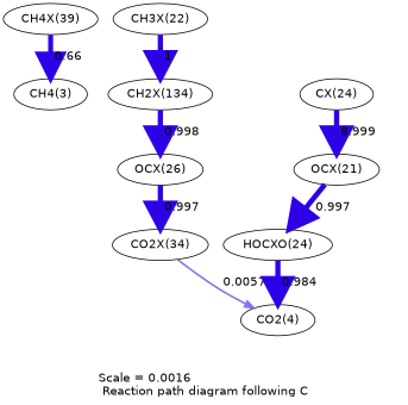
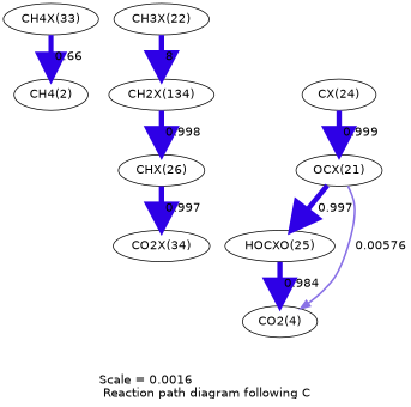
  digraph {
    fontname=Helvetica
    label="Scale = 0.0016\l Reaction path diagram following C"
    node [fontname=Helvetica]
    edge [arrowsize=3 color="0.7, 1.5, 0.9" fontname=Helvetica penwidth=6]
-   n1 [label="CH4X(39)"]
-   n2 [label="CH4(3)"]
+   n1 [label="CH4X(33)"]
+   n2 [label="CH4(2)"]
    n3 [label="CH3X(22)"]
    n4 [label="CH2X(134)"]
-   n5 [label="OCX(26)"]
+   n5 [label="CHX(26)"]
    n6 [label="CO2X(34)"]
    n7 [label="CX(24)"]
    n8 [label="OCX(21)"]
-   n9 [label="HOCXO(24)"]
+   n9 [label="HOCXO(25)"]
    n10 [label="CO2(4)"]
    n1 -> n2 [arrowsize=2.84 color="0.7, 1.16, 0.9" label=" 0.66" penwidth=5.69]
-   n3 -> n4 [label=" 1"]
+   n3 -> n4 [label=" 8"]
    n4 -> n5 [label=" 0.998"]
    n5 -> n6 [label=" 0.997"]
-   n6 -> n10 [arrowsize=1.05 color="0.7, 0.506, 0.9" label=" 0.00576" penwidth=2.11]
-   n7 -> n8 [label=" 8.999"]
+   n8 -> n10 [arrowsize=1.05 color="0.7, 0.506, 0.9" label=" 0.00576" penwidth=2.11]
+   n7 -> n8 [label=" 0.999"]
    n8 -> n9 [label=" 0.997"]
    n9 -> n10 [arrowsize=2.99 color="0.7, 1.48, 0.9" label=" 0.984" penwidth=5.99]
  }
